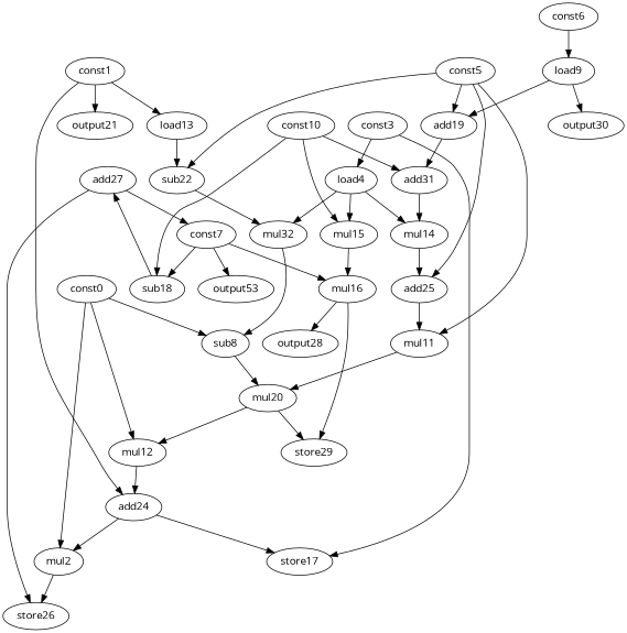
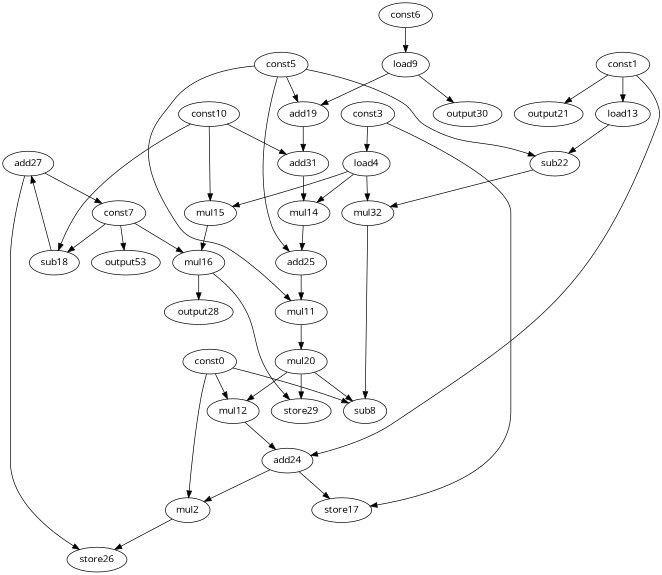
  digraph {
    fontname="Open Sans"
    node [fontname="Open Sans" opcode=mul]
    edge [fontname="Open Sans" operand=0]
    const0 [opcode=const]
    mul2
    sub8 [opcode=sub]
    mul12
    store26 [opcode=store]
    mul20
    add24 [opcode=add]
    const1 [opcode=const]
    load13 [opcode=load]
    output21 [opcode=output]
    sub22 [opcode=sub]
    store17 [opcode=store]
    const3 [opcode=const]
    load4 [opcode=load]
    mul14
    mul15
    mul32
    add25 [opcode=add]
    mul16
    const5 [opcode=const]
    mul11
    add19 [opcode=add]
    add31 [opcode=add]
    const6 [opcode=const]
    load9 [opcode=load]
    output30 [opcode=output]
    const7 [opcode=const]
    sub18 [opcode=sub]
    n29 [label=output53 opcode=output]
    output28 [opcode=output]
    store29 [opcode=store]
    add27 [opcode=add]
    const10 [opcode=const]
    const0 -> mul2
    const0 -> sub8
    const0 -> mul12
    mul2 -> store26
-   sub8 -> mul20
+   mul20 -> sub8
    mul12 -> add24 [operand=1]
    mul20 -> mul12 [operand=1]
    mul20 -> store29 [operand=1]
    add24 -> mul2 [operand=1]
    add24 -> store17
    const1 -> add24
    const1 -> load13
    const1 -> output21
    load13 -> sub22 [operand=1]
    sub22 -> mul32 [operand=1]
    const3 -> store17 [operand=1]
    const3 -> load4
    load4 -> mul14
    load4 -> mul15 [operand=1]
    load4 -> mul32
    mul14 -> add25 [operand=1]
    mul15 -> mul16 [operand=1]
    mul32 -> sub8 [operand=1]
    add25 -> mul11
    mul16 -> output28
    mul16 -> store29
    const5 -> sub22
    const5 -> add25
    const5 -> mul11 [operand=1]
    const5 -> add19 [operand=1]
    mul11 -> mul20 [operand=1]
    add19 -> add31 [operand=1]
    add31 -> mul14 [operand=1]
    const6 -> load9
    load9 -> add19
    load9 -> output30
    const7 -> mul16
    const7 -> sub18 [operand=1]
    const7 -> n29
    sub18 -> add27
    add27 -> store26 [operand=1]
    add27 -> const7 [operand=1]
    const10 -> mul15
    const10 -> add31
    const10 -> sub18
  }
